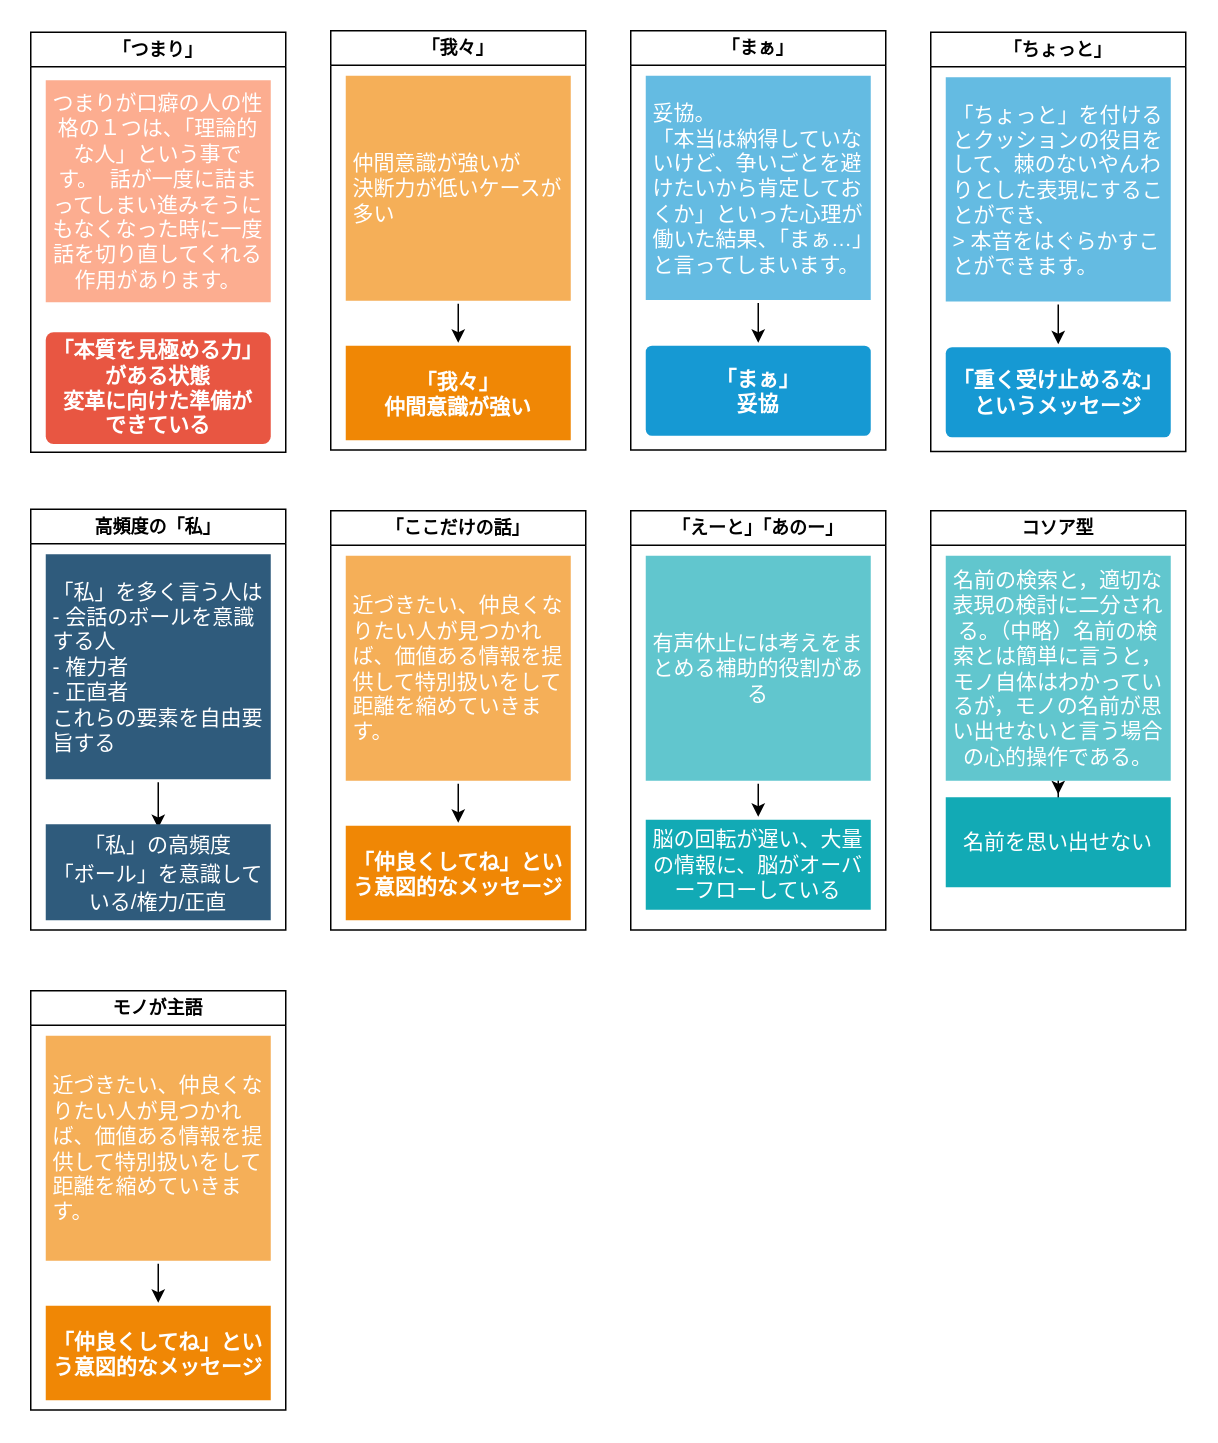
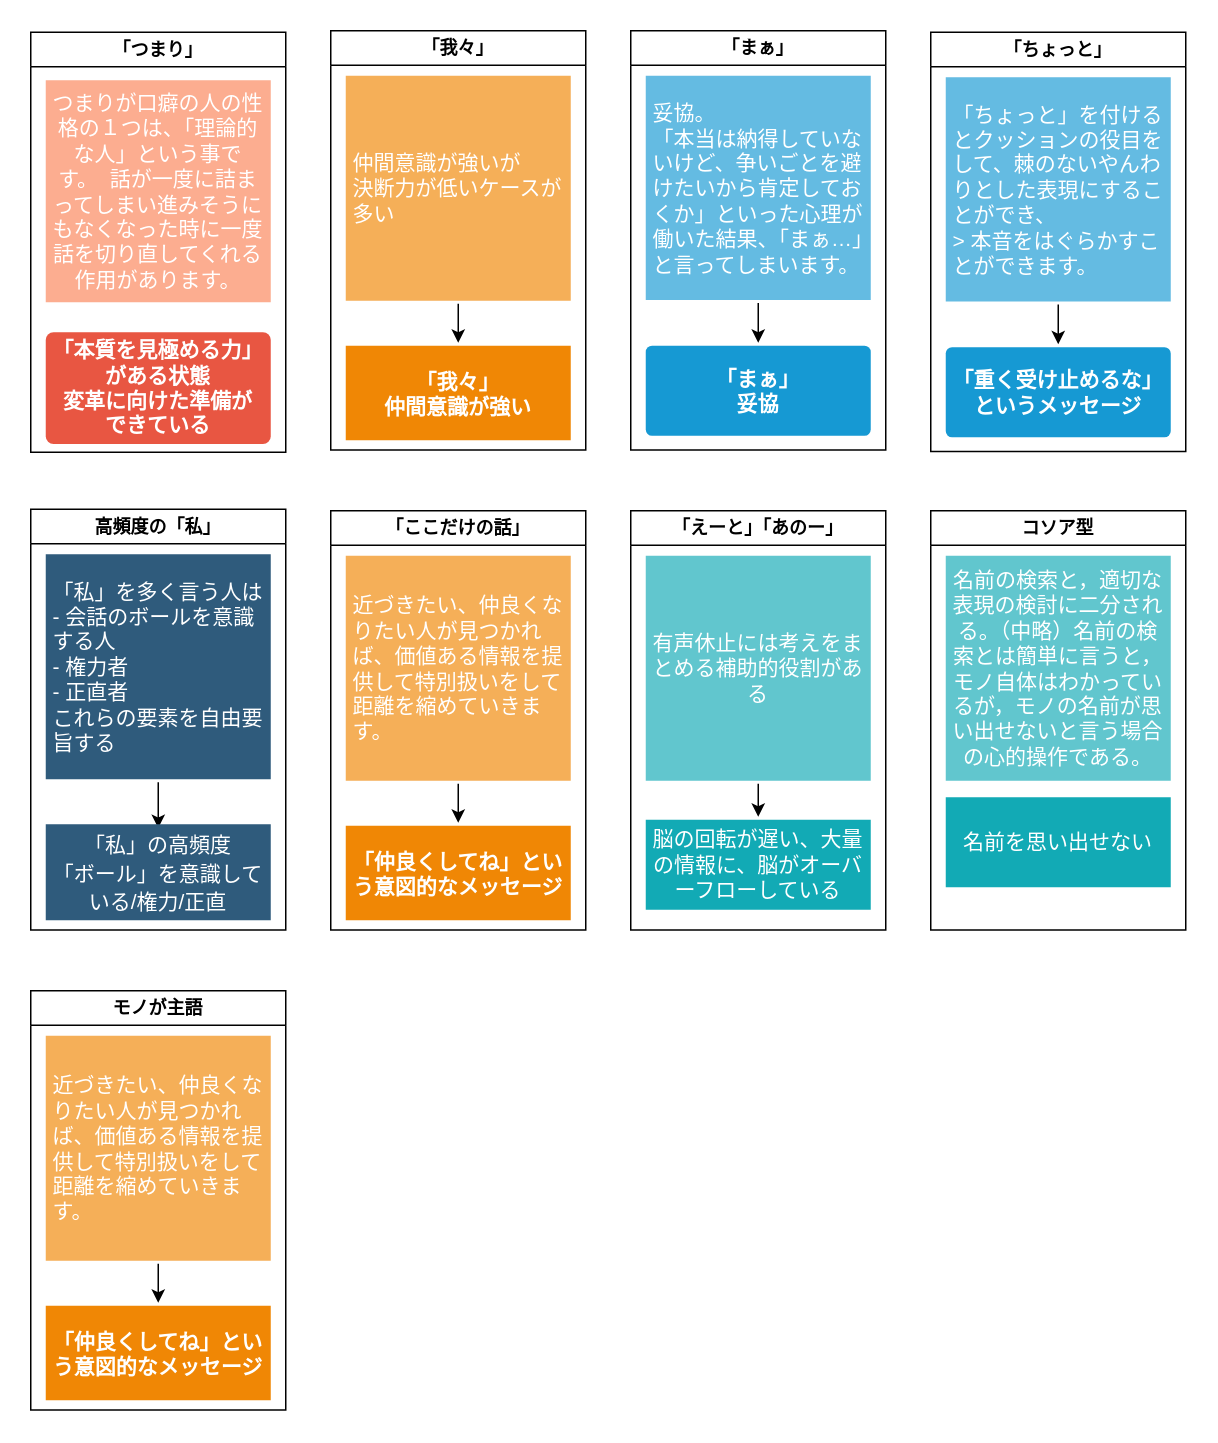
  <mxCell id="0" />
  <mxCell id="1" parent="0" />
  <mxCell id="2" value="高頻度の「私」" style="swimlane;whiteSpace=wrap;html=1;" parent="1" vertex="1"><mxGeometry x="20" y="339" width="170" height="280.5" as="geometry" /></mxCell>
  <mxCell id="3" style="edgeStyle=orthogonalEdgeStyle;rounded=0;orthogonalLoop=1;jettySize=auto;html=1;entryX=0.5;entryY=0;entryDx=0;entryDy=0;" parent="2" edge="1"><mxGeometry relative="1" as="geometry"><mxPoint x="85" y="182" as="sourcePoint" /><mxPoint x="85" y="212.5" as="targetPoint" /></mxGeometry></mxCell>
  <mxCell id="4" value="&lt;div style=&quot;border-color: var(--border-color);&quot;&gt;&lt;div style=&quot;border-color: var(--border-color);&quot;&gt;「私」を多く言う人は&lt;/div&gt;&lt;div style=&quot;border-color: var(--border-color);&quot;&gt;- 会話のボールを意識する人&lt;/div&gt;&lt;div style=&quot;border-color: var(--border-color);&quot;&gt;- 権力者&lt;/div&gt;&lt;div style=&quot;border-color: var(--border-color);&quot;&gt;- 正直者&lt;/div&gt;&lt;div style=&quot;border-color: var(--border-color);&quot;&gt;これらの要素を自由要旨する&lt;/div&gt;&lt;/div&gt;" style="rounded=1;whiteSpace=wrap;html=1;shadow=0;labelBackgroundColor=none;strokeColor=none;strokeWidth=3;fillColor=#2F5B7C;fontFamily=Helvetica;fontSize=14;fontColor=#FFFFFF;align=left;spacing=5;arcSize=0;perimeterSpacing=2;" parent="2" vertex="1"><mxGeometry x="10" y="30" width="150" height="150" as="geometry" /></mxCell>
  <mxCell id="5" value="&lt;span style=&quot;font-size: 14px; font-weight: 400;&quot;&gt;「私」の高頻度&lt;/span&gt;&lt;div&gt;&lt;span style=&quot;font-size: 14px; font-weight: 400;&quot;&gt;「ボール」を意識している/権力/正直&lt;/span&gt;&lt;br&gt;&lt;/div&gt;" style="rounded=1;whiteSpace=wrap;html=1;shadow=0;labelBackgroundColor=none;strokeColor=none;strokeWidth=3;fillColor=#2F5B7C;fontFamily=Helvetica;fontSize=16;fontColor=#FFFFFF;align=center;fontStyle=1;spacing=5;arcSize=0;perimeterSpacing=2;" parent="2" vertex="1"><mxGeometry x="10" y="210" width="150" height="64" as="geometry" /></mxCell>
  <mxCell id="6" value="「我々」" style="swimlane;whiteSpace=wrap;html=1;" parent="1" vertex="1"><mxGeometry x="220" y="20" width="170" height="279.5" as="geometry" /></mxCell>
  <mxCell id="7" value="&lt;div&gt;「我々」&lt;/div&gt;仲間意識が強い" style="rounded=1;whiteSpace=wrap;html=1;shadow=0;labelBackgroundColor=none;strokeColor=none;strokeWidth=3;fillColor=#F08705;fontFamily=Helvetica;fontSize=14;fontColor=#FFFFFF;align=center;spacing=5;fontStyle=1;arcSize=0;perimeterSpacing=2;" parent="6" vertex="1"><mxGeometry x="10" y="210" width="150" height="63" as="geometry" /></mxCell>
  <mxCell id="8" style="edgeStyle=orthogonalEdgeStyle;rounded=0;orthogonalLoop=1;jettySize=auto;html=1;" parent="6" source="9" target="7" edge="1"><mxGeometry relative="1" as="geometry" /></mxCell>
  <mxCell id="9" value="仲間意識が強いが&lt;div&gt;決断力が低いケースが多い&lt;/div&gt;" style="rounded=1;whiteSpace=wrap;html=1;shadow=0;labelBackgroundColor=none;strokeColor=none;strokeWidth=3;fillColor=#f5af58;fontFamily=Helvetica;fontSize=14;fontColor=#FFFFFF;align=left;spacing=5;arcSize=0;perimeterSpacing=2;" parent="6" vertex="1"><mxGeometry x="10" y="30" width="150" height="150" as="geometry" /></mxCell>
  <mxCell id="10" value="「まぁ」" style="swimlane;whiteSpace=wrap;html=1;" parent="1" vertex="1"><mxGeometry x="420" y="20" width="170" height="279.5" as="geometry" /></mxCell>
  <mxCell id="11" value="「まぁ」&lt;br&gt;&lt;div&gt;妥協&lt;/div&gt;" style="rounded=1;whiteSpace=wrap;html=1;shadow=0;labelBackgroundColor=none;strokeColor=none;strokeWidth=3;fillColor=#1699d3;fontFamily=Helvetica;fontSize=14;fontColor=#FFFFFF;align=center;spacing=5;fontStyle=1;arcSize=7;perimeterSpacing=2;" parent="10" vertex="1"><mxGeometry x="10" y="210" width="150" height="60" as="geometry" /></mxCell>
  <mxCell id="12" style="edgeStyle=orthogonalEdgeStyle;rounded=0;orthogonalLoop=1;jettySize=auto;html=1;entryX=0.5;entryY=0;entryDx=0;entryDy=0;" parent="10" source="13" target="11" edge="1"><mxGeometry relative="1" as="geometry" /></mxCell>
  <mxCell id="13" value="&lt;div&gt;妥協。&lt;/div&gt;&lt;div&gt;「本当は納得していないけど、争いごとを避けたいから肯定しておくか」といった心理が働いた結果、「まぁ…」と言ってしまいます。&lt;/div&gt;" style="rounded=1;whiteSpace=wrap;html=1;shadow=0;labelBackgroundColor=none;strokeColor=none;strokeWidth=3;fillColor=#64bbe2;fontFamily=Helvetica;fontSize=14;fontColor=#FFFFFF;align=left;spacing=5;arcSize=0;perimeterSpacing=2;" parent="10" vertex="1"><mxGeometry x="10" y="30" width="150" height="149.5" as="geometry" /></mxCell>
  <mxCell id="14" value="「ここだけの話」" style="swimlane;whiteSpace=wrap;html=1;" parent="1" vertex="1"><mxGeometry x="220" y="340" width="170" height="279.5" as="geometry" /></mxCell>
  <mxCell id="15" value="「仲良くしてね」という意図的なメッセージ&lt;div&gt;&lt;/div&gt;" style="rounded=1;whiteSpace=wrap;html=1;shadow=0;labelBackgroundColor=none;strokeColor=none;strokeWidth=3;fillColor=#F08705;fontFamily=Helvetica;fontSize=14;fontColor=#FFFFFF;align=center;spacing=5;fontStyle=1;arcSize=0;perimeterSpacing=2;" parent="14" vertex="1"><mxGeometry x="10" y="210" width="150" height="63" as="geometry" /></mxCell>
  <mxCell id="16" style="edgeStyle=orthogonalEdgeStyle;rounded=0;orthogonalLoop=1;jettySize=auto;html=1;" parent="14" source="17" target="15" edge="1"><mxGeometry relative="1" as="geometry" /></mxCell>
  <mxCell id="17" value="近づきたい、仲良くなりたい人が見つかれば、価値ある情報を提供して特別扱いをして距離を縮めていきます。" style="rounded=1;whiteSpace=wrap;html=1;shadow=0;labelBackgroundColor=none;strokeColor=none;strokeWidth=3;fillColor=#f5af58;fontFamily=Helvetica;fontSize=14;fontColor=#FFFFFF;align=left;spacing=5;arcSize=0;perimeterSpacing=2;" parent="14" vertex="1"><mxGeometry x="10" y="30" width="150" height="150" as="geometry" /></mxCell>
  <mxCell id="18" value="「えーと」「あのー」" style="swimlane;whiteSpace=wrap;html=1;" parent="1" vertex="1"><mxGeometry x="420" y="340" width="170" height="279.5" as="geometry" /></mxCell>
  <mxCell id="19" style="edgeStyle=orthogonalEdgeStyle;rounded=0;orthogonalLoop=1;jettySize=auto;html=1;" parent="18" source="20" target="21" edge="1"><mxGeometry relative="1" as="geometry" /></mxCell>
  <mxCell id="20" value="有声休止には考えをまとめる補助的役割がある" style="rounded=1;whiteSpace=wrap;html=1;shadow=0;labelBackgroundColor=none;strokeColor=none;strokeWidth=3;fillColor=#61c6ce;fontFamily=Helvetica;fontSize=14;fontColor=#FFFFFF;align=center;spacing=5;fontStyle=0;arcSize=0;perimeterSpacing=2;" parent="18" vertex="1"><mxGeometry x="10" y="30" width="150" height="150" as="geometry" /></mxCell>
  <mxCell id="21" value="&lt;span style=&quot;font-weight: 400;&quot;&gt;脳の回転が遅い、大量の情報に、脳がオーバーフローしている&lt;/span&gt;" style="rounded=1;whiteSpace=wrap;html=1;shadow=0;labelBackgroundColor=none;strokeColor=none;strokeWidth=3;fillColor=#12aab5;fontFamily=Helvetica;fontSize=14;fontColor=#FFFFFF;align=center;spacing=5;fontStyle=1;arcSize=0;perimeterSpacing=2;" parent="18" vertex="1"><mxGeometry x="10" y="206.0" width="150" height="60" as="geometry" /></mxCell>
  <mxCell id="22" value="コソア型" style="swimlane;whiteSpace=wrap;html=1;" parent="1" vertex="1"><mxGeometry x="620" y="340" width="170" height="279.5" as="geometry" /></mxCell>
- <mxCell id="23" style="edgeStyle=orthogonalEdgeStyle;rounded=0;orthogonalLoop=1;jettySize=auto;html=1;" parent="22" source="24" target="25" edge="1"><mxGeometry relative="1" as="geometry" /></mxCell>
  <mxCell id="24" value="&lt;div&gt;名前の検索と，適切な表現の検討に二分される。&lt;span style=&quot;background-color: initial;&quot;&gt;（中略）名前の検索とは簡単に言うと，モノ自体はわかっているが，モノの名前が思い出せないと言う場合の心的操作である。&lt;/span&gt;&lt;/div&gt;" style="rounded=1;whiteSpace=wrap;html=1;shadow=0;labelBackgroundColor=none;strokeColor=none;strokeWidth=3;fillColor=#61c6ce;fontFamily=Helvetica;fontSize=14;fontColor=#FFFFFF;align=center;spacing=5;fontStyle=0;arcSize=0;perimeterSpacing=2;" parent="22" vertex="1"><mxGeometry x="10" y="30" width="150" height="150" as="geometry" /></mxCell>
  <mxCell id="25" value="&lt;span style=&quot;font-weight: 400;&quot;&gt;名前を思い出せない&lt;/span&gt;" style="rounded=1;whiteSpace=wrap;html=1;shadow=0;labelBackgroundColor=none;strokeColor=none;strokeWidth=3;fillColor=#12aab5;fontFamily=Helvetica;fontSize=14;fontColor=#FFFFFF;align=center;spacing=5;fontStyle=1;arcSize=0;perimeterSpacing=2;" parent="22" vertex="1"><mxGeometry x="10" y="191" width="150" height="60" as="geometry" /></mxCell>
  <mxCell id="26" value="「ちょっと」" style="swimlane;whiteSpace=wrap;html=1;startSize=23;" parent="1" vertex="1"><mxGeometry x="620" y="21" width="170" height="279.5" as="geometry" /></mxCell>
  <mxCell id="27" value="「重く受け止めるな」&lt;br&gt;&lt;div&gt;というメッセージ&lt;/div&gt;" style="rounded=1;whiteSpace=wrap;html=1;shadow=0;labelBackgroundColor=none;strokeColor=none;strokeWidth=3;fillColor=#1699d3;fontFamily=Helvetica;fontSize=14;fontColor=#FFFFFF;align=center;spacing=5;fontStyle=1;arcSize=7;perimeterSpacing=2;" parent="26" vertex="1"><mxGeometry x="10" y="210" width="150" height="60" as="geometry" /></mxCell>
  <mxCell id="28" style="edgeStyle=orthogonalEdgeStyle;rounded=0;orthogonalLoop=1;jettySize=auto;html=1;entryX=0.5;entryY=0;entryDx=0;entryDy=0;" parent="26" source="29" target="27" edge="1"><mxGeometry relative="1" as="geometry" /></mxCell>
  <mxCell id="29" value="&lt;div&gt;「ちょっと」を付けるとクッションの役目をして、棘のないやんわりとした表現にすることができ、&lt;/div&gt;&lt;div&gt;&amp;gt; 本音をはぐらかすことができます。&lt;/div&gt;" style="rounded=1;whiteSpace=wrap;html=1;shadow=0;labelBackgroundColor=none;strokeColor=none;strokeWidth=3;fillColor=#64bbe2;fontFamily=Helvetica;fontSize=14;fontColor=#FFFFFF;align=left;spacing=5;arcSize=0;perimeterSpacing=2;" parent="26" vertex="1"><mxGeometry x="10" y="30" width="150" height="149.5" as="geometry" /></mxCell>
  <mxCell id="30" value="「つまり」" style="swimlane;whiteSpace=wrap;html=1;" parent="1" vertex="1"><mxGeometry x="20" y="21" width="170" height="280" as="geometry" /></mxCell>
  <mxCell id="31" value="&lt;div&gt;つまりが口癖の人の性格の１つは、「理論的な人」という事です。&lt;span style=&quot;background-color: initial;&quot;&gt;&amp;nbsp;&lt;/span&gt;&lt;span style=&quot;background-color: initial;&quot;&gt;&amp;nbsp;話が一度に詰まってしまい進みそうにもなくなった時に一度話を切り直してくれる作用があります。&lt;/span&gt;&lt;/div&gt;" style="rounded=1;whiteSpace=wrap;html=1;shadow=0;labelBackgroundColor=none;strokeColor=none;strokeWidth=3;fillColor=#FCAD90;fontFamily=Helvetica;fontSize=14;fontColor=#FFFFFF;align=center;spacing=5;arcSize=0;perimeterSpacing=2;" parent="30" vertex="1"><mxGeometry x="10" y="32" width="150" height="148" as="geometry" /></mxCell>
  <mxCell id="32" value="「本質を見極める力」&lt;div&gt;がある状態&lt;/div&gt;&lt;div&gt;変革に向けた準備が&lt;/div&gt;&lt;div&gt;できている&lt;/div&gt;" style="rounded=1;whiteSpace=wrap;html=1;shadow=0;labelBackgroundColor=none;strokeColor=none;strokeWidth=3;fillColor=#e85642;fontFamily=Helvetica;fontSize=14;fontColor=#FFFFFF;align=center;spacing=5;fontStyle=1;arcSize=7;perimeterSpacing=2;" parent="30" vertex="1"><mxGeometry x="10" y="200" width="150" height="74.5" as="geometry" /></mxCell>
  <mxCell id="33" value="モノが主語" style="swimlane;whiteSpace=wrap;html=1;" parent="1" vertex="1"><mxGeometry x="20" y="660" width="170" height="279.5" as="geometry" /></mxCell>
  <mxCell id="34" value="「仲良くしてね」という意図的なメッセージ&lt;div&gt;&lt;/div&gt;" style="rounded=1;whiteSpace=wrap;html=1;shadow=0;labelBackgroundColor=none;strokeColor=none;strokeWidth=3;fillColor=#F08705;fontFamily=Helvetica;fontSize=14;fontColor=#FFFFFF;align=center;spacing=5;fontStyle=1;arcSize=0;perimeterSpacing=2;" parent="33" vertex="1"><mxGeometry x="10" y="210" width="150" height="63" as="geometry" /></mxCell>
  <mxCell id="35" style="edgeStyle=orthogonalEdgeStyle;rounded=0;orthogonalLoop=1;jettySize=auto;html=1;" parent="33" source="36" target="34" edge="1"><mxGeometry relative="1" as="geometry" /></mxCell>
  <mxCell id="36" value="近づきたい、仲良くなりたい人が見つかれば、価値ある情報を提供して特別扱いをして距離を縮めていきます。" style="rounded=1;whiteSpace=wrap;html=1;shadow=0;labelBackgroundColor=none;strokeColor=none;strokeWidth=3;fillColor=#f5af58;fontFamily=Helvetica;fontSize=14;fontColor=#FFFFFF;align=left;spacing=5;arcSize=0;perimeterSpacing=2;" parent="33" vertex="1"><mxGeometry x="10" y="30" width="150" height="150" as="geometry" /></mxCell>
